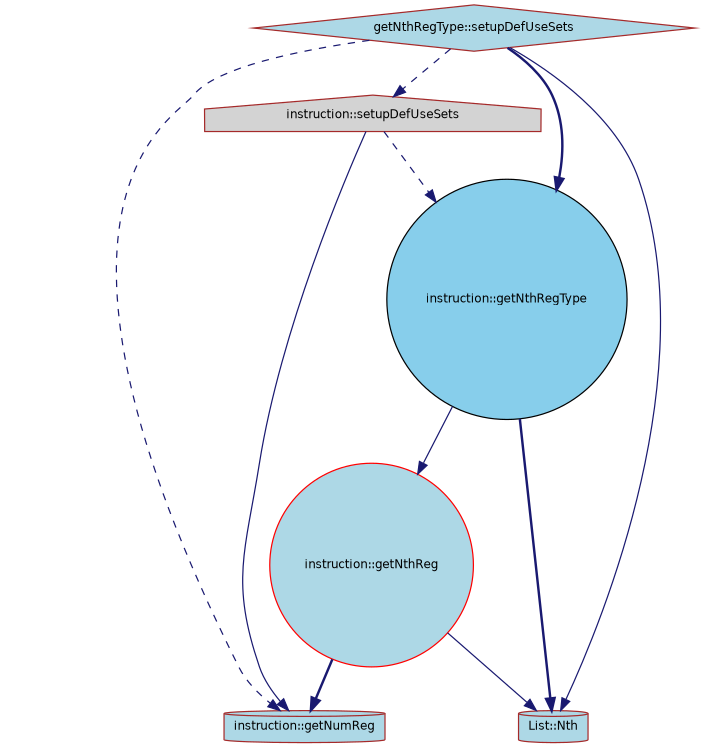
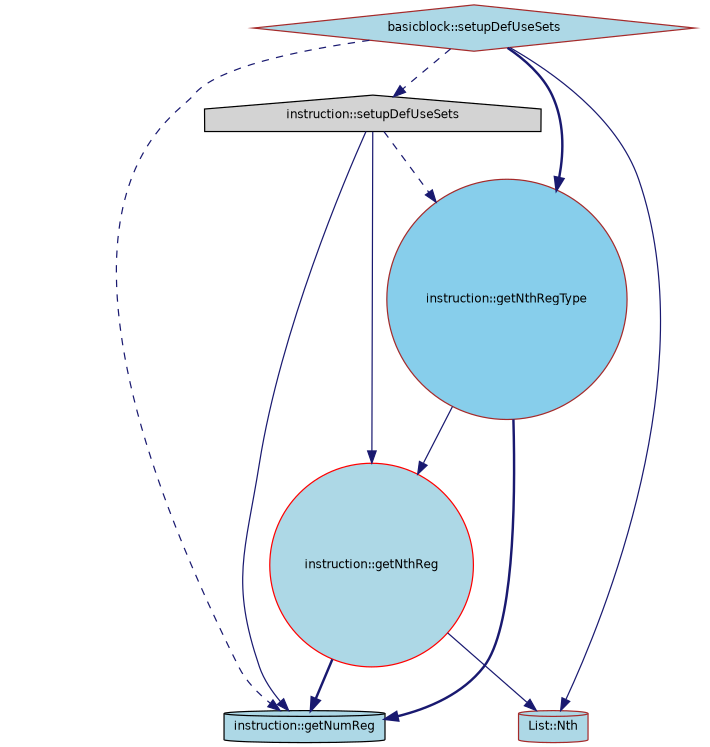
  digraph {
    fontname="DejaVu Sans"
    rankdir=TB
    node [color=brown fillcolor=lightblue fontname="DejaVu Sans" fontsize=10 shape=cylinder style=filled]
    edge [color=midnightblue fontname="DejaVu Sans" fontsize=10 labelfontname=Helvetica labelfontsize=10 style=solid]
-   n1 [fontcolor=black height=0.2 label="getNthRegType::setupDefUseSets" shape=diamond width=0.4]
-   n2 [height=0.2 label="instruction::getNumReg" width=0.4]
+   n1 [fontcolor=black height=0.2 label="basicblock::setupDefUseSets" shape=diamond width=0.4]
+   n2 [color=black height=0.2 label="instruction::getNumReg" width=0.4]
    n3 [height=0.2 label="List::Nth" width=0.4]
-   n4 [color=black fillcolor=skyblue height=0.2 label="instruction::getNthRegType" shape=circle width=0.4]
-   n5 [fillcolor=lightgrey height=0.2 label="instruction::setupDefUseSets" shape=house width=0.4]
+   n4 [fillcolor=skyblue height=0.2 label="instruction::getNthRegType" shape=circle width=0.4]
+   n5 [color=black fillcolor=lightgrey height=0.2 label="instruction::setupDefUseSets" shape=house width=0.4]
    n6 [color=red height=0.2 label="instruction::getNthReg" shape=circle width=0.4]
    n1 -> n2 [style=dashed]
    n1 -> n3
    n1 -> n4 [style=bold]
    n1 -> n5 [style=dashed]
-   n4 -> n3 [style=bold]
+   n4 -> n2 [style=bold]
    n4 -> n6
    n5 -> n2
    n5 -> n4 [style=dashed]
+   n5 -> n6
    n6 -> n2 [style=bold]
    n6 -> n3
  }
